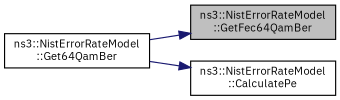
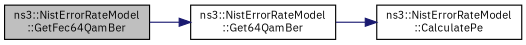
  digraph {
    fontname="IBM Plex Sans"
    rankdir=LR
    node [color=black fillcolor=white fontname="IBM Plex Sans" fontsize=10 shape=record style=filled]
    edge [color=midnightblue fontname="IBM Plex Sans" fontsize=10 labelfontname=Helvetica labelfontsize=10 style=solid]
    n1 [fillcolor=grey75 fontcolor=black height=0.2 label="ns3::NistErrorRateModel\l::GetFec64QamBer" width=0.4]
    n2 [height=0.2 label="ns3::NistErrorRateModel\l::Get64QamBer" width=0.4]
    n3 [height=0.2 label="ns3::NistErrorRateModel\l::CalculatePe" width=0.4]
-   n2 -> n1
+   n1 -> n2
    n2 -> n3
  }
